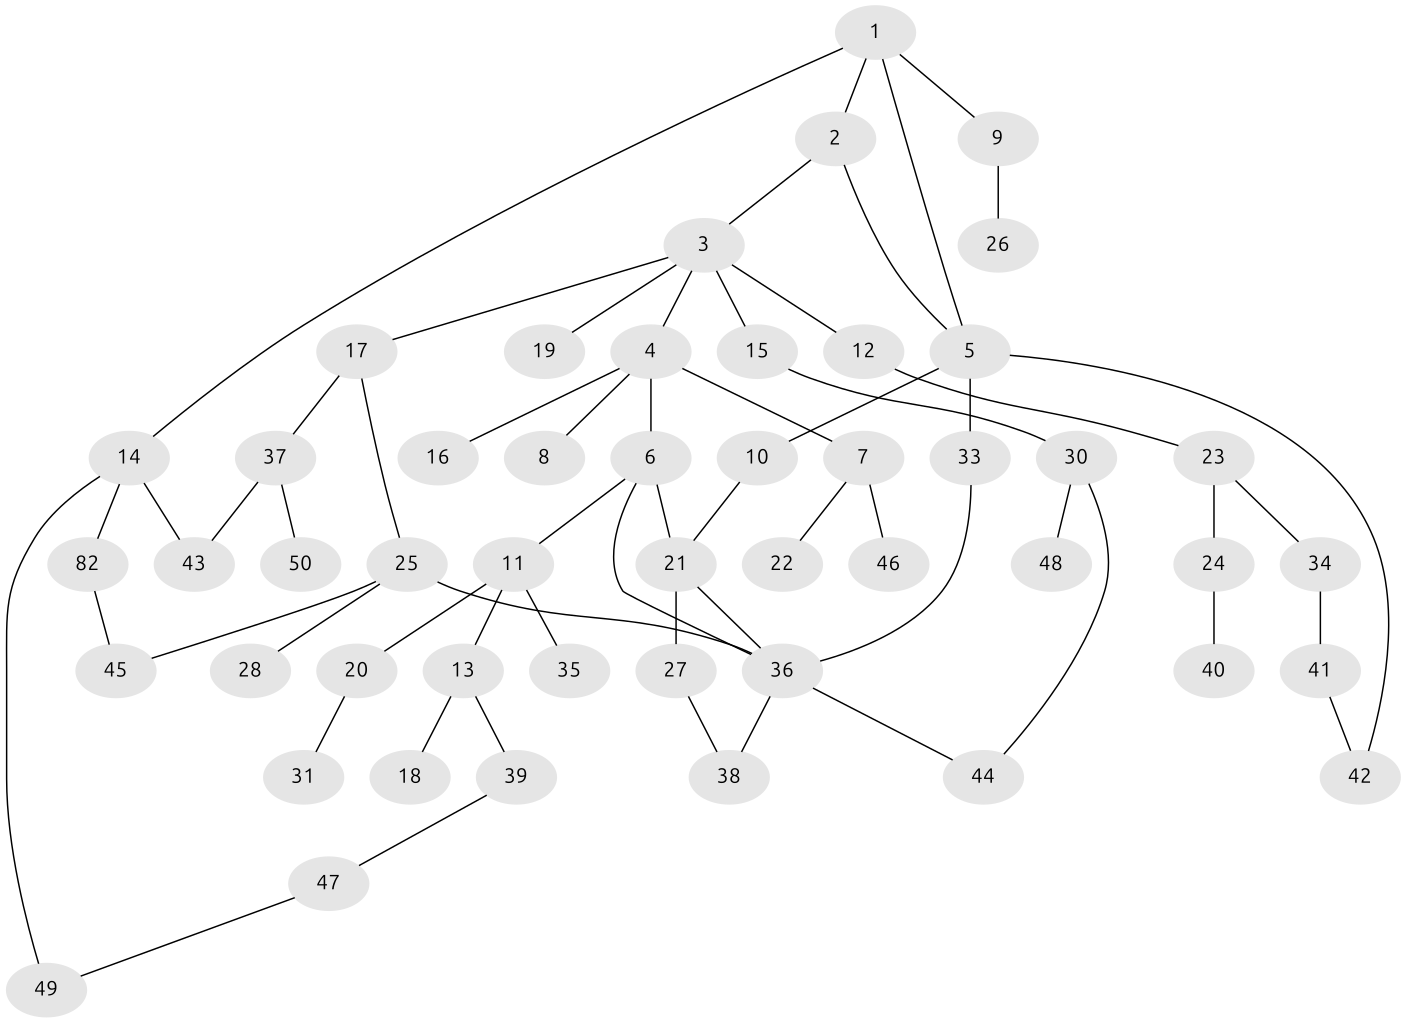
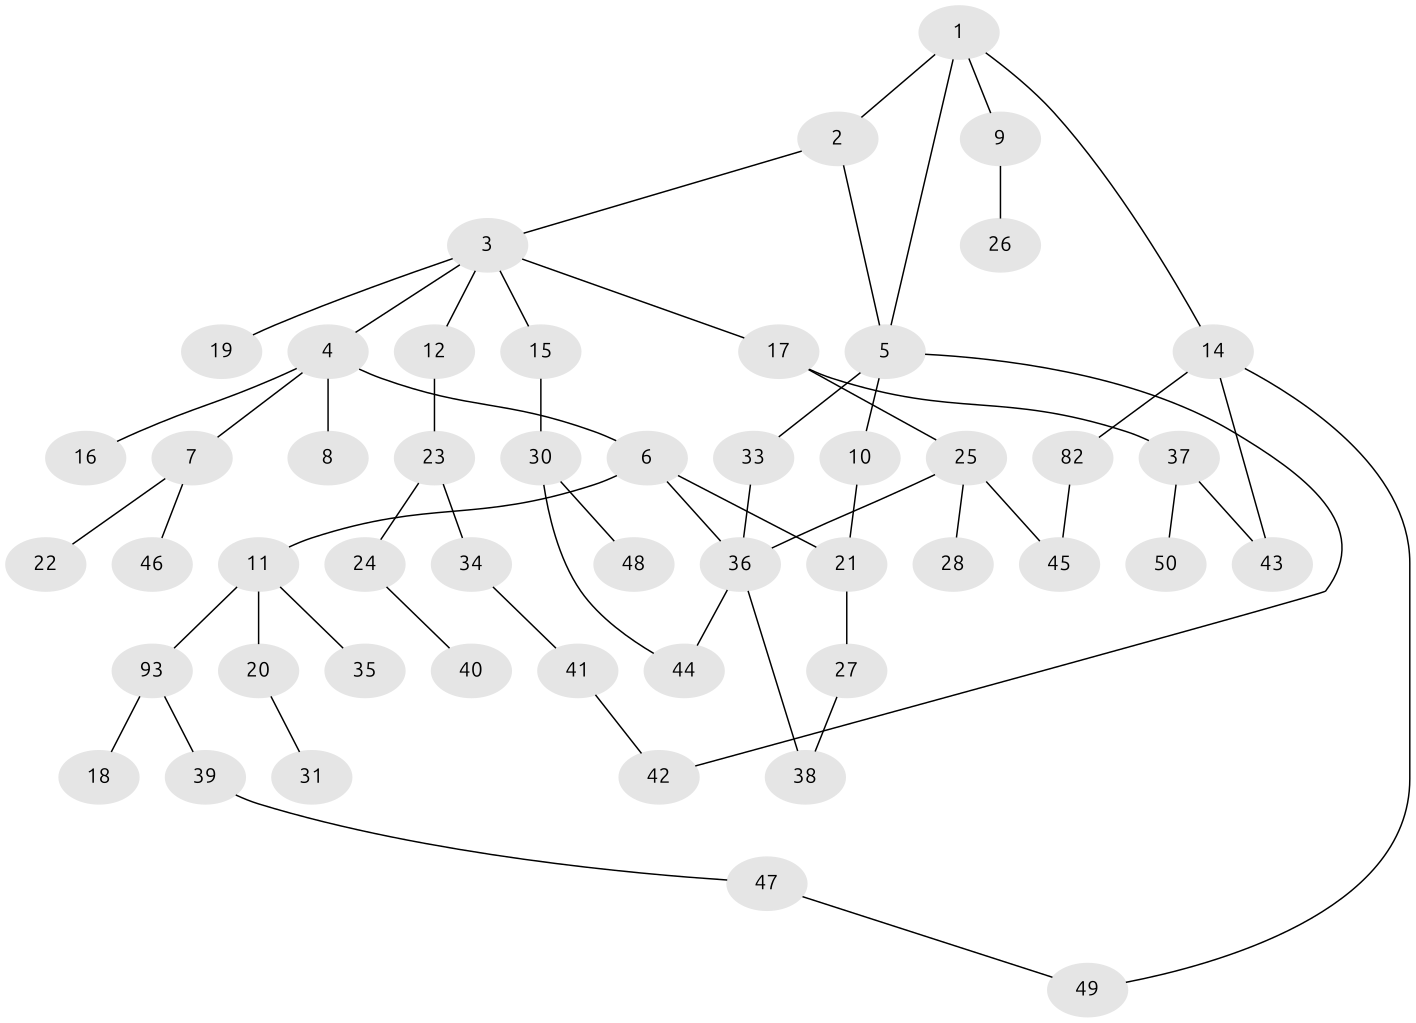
  graph {
    fontname=Ubuntu
    node [color=gray90 fontname=Ubuntu style=filled]
    edge [fontname=Ubuntu]
    1
    2
    5
    9
    14
    3
    10
    33
    42
    26
    n11 [label=82]
    43
    49
    19
    4
    12
    15
    17
    6
    7
    8
    16
    23
    30
    25
    37
    11
    21
    36
    22
    46
-   13
+   13 [label=93]
    20
    35
    27
    38
    44
    18
    39
    31
    24
    34
    47
    45
    48
    28
    50
    40
    41
    1 -- 2
    1 -- 5
    1 -- 9
    1 -- 14
    2 -- 5
    2 -- 3
    5 -- 10
    5 -- 33
    5 -- 42
    9 -- 26
    14 -- n11
    14 -- 43
    14 -- 49
    3 -- 19
    3 -- 4
    3 -- 12
    3 -- 15
    3 -- 17
    10 -- 21
    33 -- 36
    n11 -- 45
    4 -- 6
    4 -- 7
    4 -- 8
    4 -- 16
    12 -- 23
    15 -- 30
    17 -- 25
    17 -- 37
    6 -- 11
    6 -- 21
    6 -- 36
    7 -- 22
    7 -- 46
    23 -- 24
    23 -- 34
    30 -- 44
    30 -- 48
    25 -- 36
    25 -- 45
    25 -- 28
    37 -- 43
    37 -- 50
    11 -- 13
    11 -- 20
    11 -- 35
-   21 -- 36
    21 -- 27
    36 -- 38
    36 -- 44
    13 -- 18
    13 -- 39
    20 -- 31
    27 -- 38
    39 -- 47
    24 -- 40
    34 -- 41
    47 -- 49
    41 -- 42
  }
